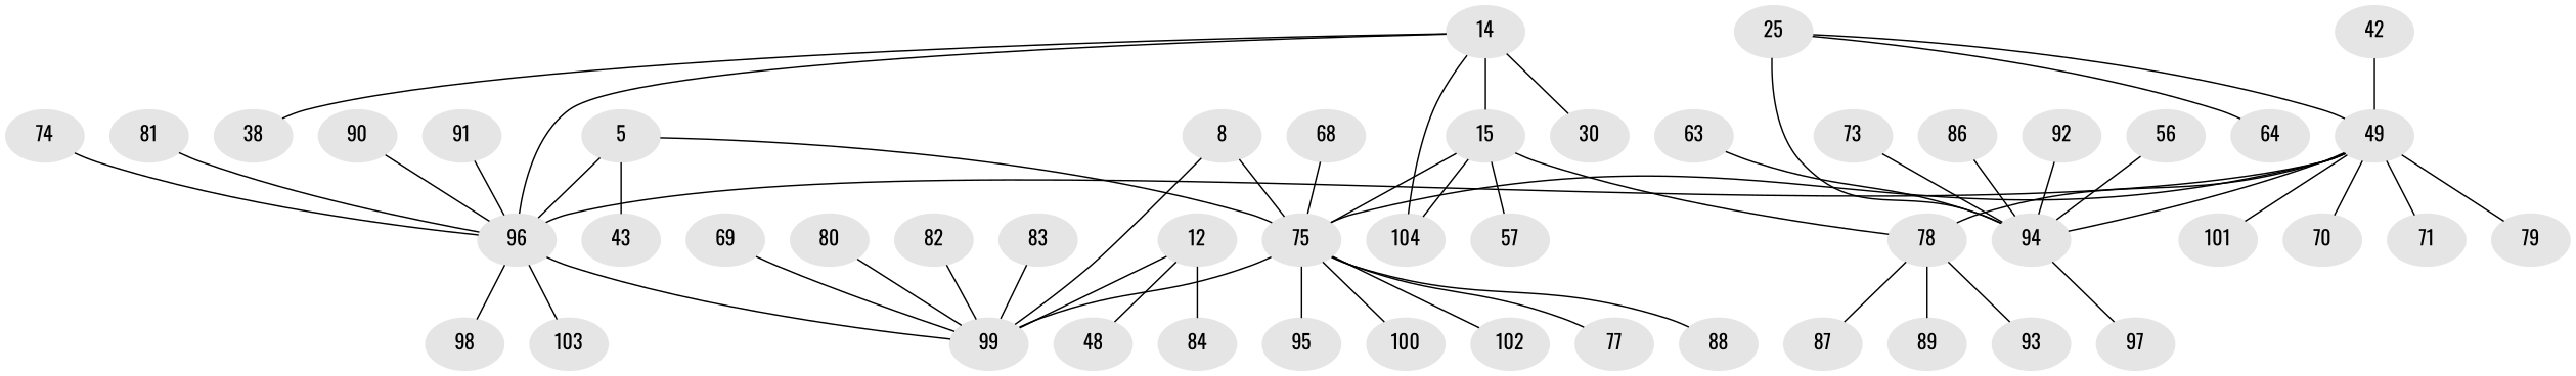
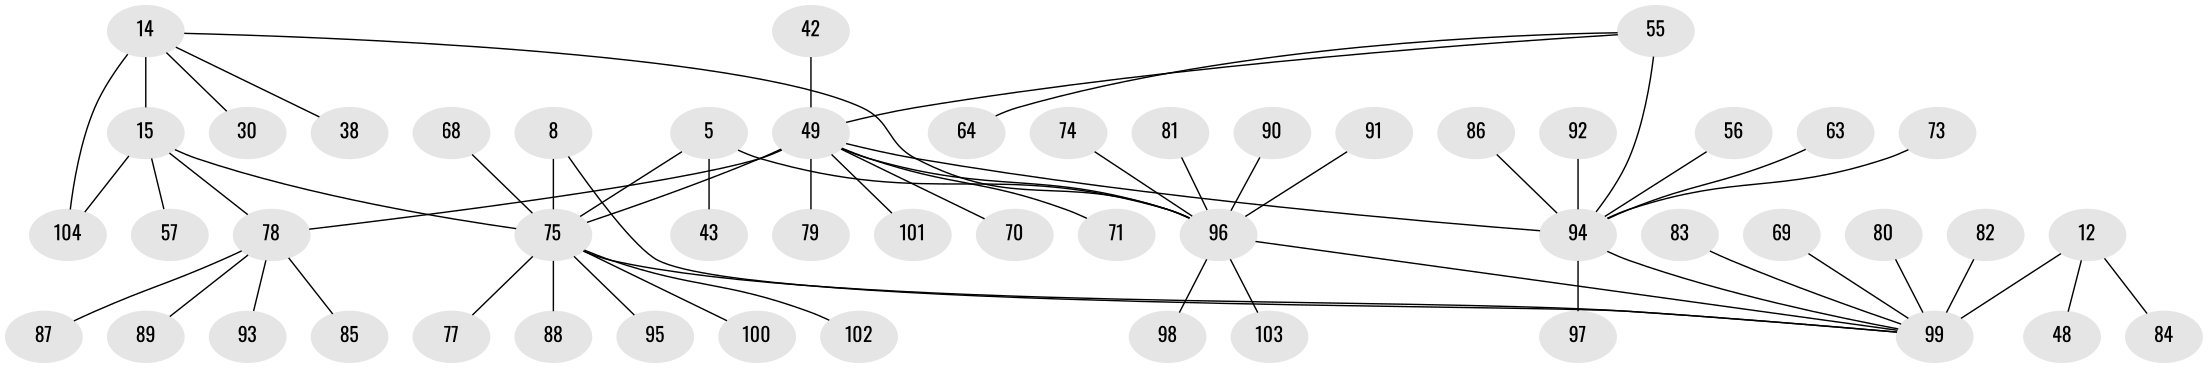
  graph {
    fontname=Oswald
    node [color=gray90 fontname=Oswald style=filled]
    edge [fontname=Oswald]
    5 [super="+2"]
    43
    75 [super="+51+10+47+50+53"]
    96 [super="+33+37+39+52+60"]
    99 [super="+76+66"]
    77
    88
    95 [super="+65"]
    100 [super="+44"]
    102
    98
    103
    8 [super="+6"]
    14 [super="+13"]
    15 [super="+11"]
    30
    n17 [label=38]
    104
    78 [super="+72"]
    57
+   85
    87
    89
    93
    n25 [label=12 super="+16"]
    48
    84
-   25 [super="+22"]
+   25 [super="+22" label=55]
    49 [super="+24"]
    64
    94 [super="+23+34+38"]
    70
    71
    79
    101
    97
    42
    56
    63 [super="+61"]
    68
    69 [super="+67"]
    73
    74 [super="+29"]
    80
    81
    82
    83
    86 [super="+40"]
    90 [super="+32"]
    91
    92
    5 -- 43
    5 -- 75
    5 -- 96 [weight=6]
    75 -- 99
    75 -- 77
    75 -- 88
    75 -- 95
    75 -- 100
    75 -- 102
    96 -- 99
    96 -- 98
    96 -- 103
    8 -- 75 [weight=6]
    8 -- 99
    14 -- 96
    14 -- 15 [weight=4]
    14 -- 30
    14 -- n17
    14 -- 104 [weight=2]
    15 -- 75
    15 -- 104
    15 -- 78 [weight=2]
    15 -- 57
+   78 -- 85
    78 -- 87
    78 -- 89
    78 -- 93
    n25 -- 99 [weight=6]
    n25 -- 48
    n25 -- 84
    25 -- 49 [weight=2]
    25 -- 64
    25 -- 94 [weight=4]
    49 -- 75 [weight=2]
    49 -- 96
    49 -- 78 [weight=3]
    49 -- 94 [weight=3]
    49 -- 70
    49 -- 71
    49 -- 79
    49 -- 101
+   94 -- 99
    94 -- 97
    42 -- 49
    56 -- 94
    63 -- 94
    68 -- 75
    69 -- 99
    73 -- 94
    74 -- 96
    80 -- 99
    81 -- 96
    82 -- 99
    83 -- 99
    86 -- 94
    90 -- 96
    91 -- 96
    92 -- 94
  }
